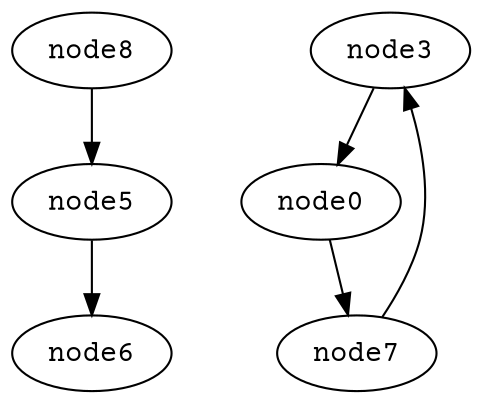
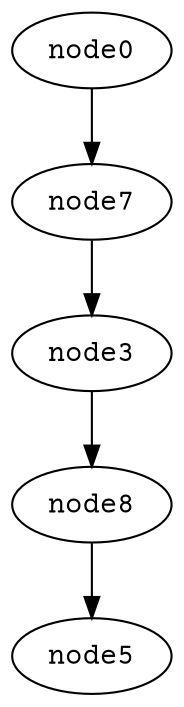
  digraph {
    fontname="Courier Prime"
    node [fontname="Courier Prime"]
    edge [fontname="Courier Prime"]
    node5
-   node6
    n3 [label=node8]
    node3
    n5 [label=node7]
    node0
-   node5 -> node6
    n3 -> node5
-   node3 -> node0
+   node3 -> n3
    n5 -> node3
    node0 -> n5
  }
